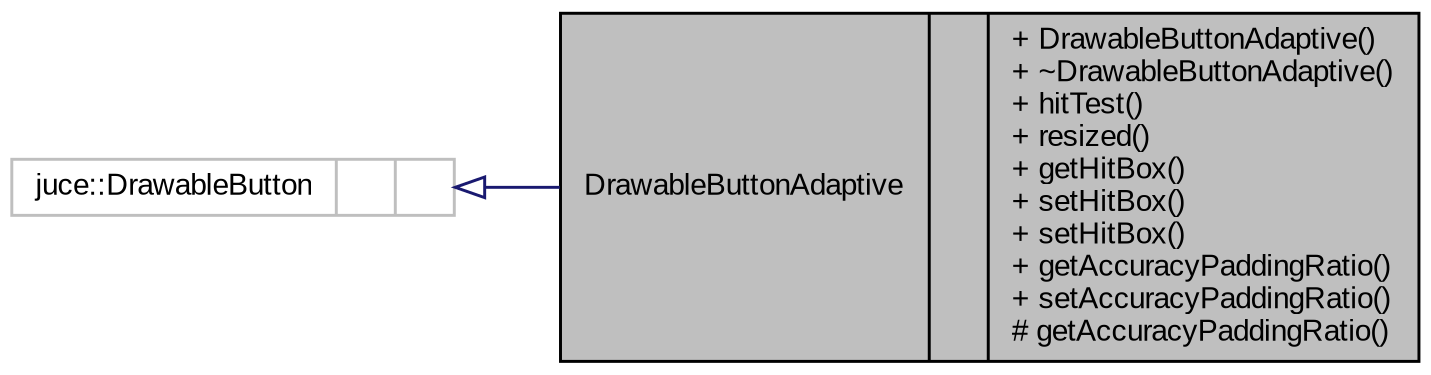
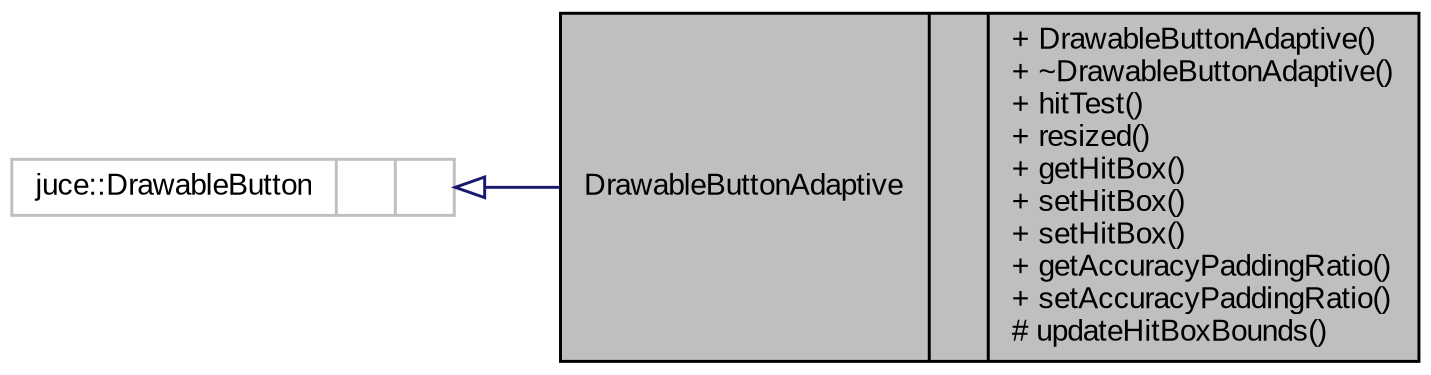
  digraph {
    rankdir=LR
    fontname="Liberation Sans"
    node [fontname="Liberation Sans" fontsize=10 shape=record]
-   n1 [color=black fillcolor=grey75 fontcolor=black height=0.2 label="{DrawableButtonAdaptive\n||+ DrawableButtonAdaptive()\l+ ~DrawableButtonAdaptive()\l+ hitTest()\l+ resized()\l+ getHitBox()\l+ setHitBox()\l+ setHitBox()\l+ getAccuracyPaddingRatio()\l+ setAccuracyPaddingRatio()\l# getAccuracyPaddingRatio()\l}" style=filled width=0.4]
+   n1 [color=black fillcolor=grey75 fontcolor=black height=0.2 label="{DrawableButtonAdaptive\n||+ DrawableButtonAdaptive()\l+ ~DrawableButtonAdaptive()\l+ hitTest()\l+ resized()\l+ getHitBox()\l+ setHitBox()\l+ setHitBox()\l+ getAccuracyPaddingRatio()\l+ setAccuracyPaddingRatio()\l# updateHitBoxBounds()\l}" style=filled width=0.4]
    n2 [color=grey75 height=0.2 label="{juce::DrawableButton\n||}" width=0.4]
    n2 -> n1 [arrowtail=onormal color=midnightblue dir=back fontname="Liberation Sans" fontsize=10 labelfontname=Helvetica labelfontsize=10 style=solid]
  }
